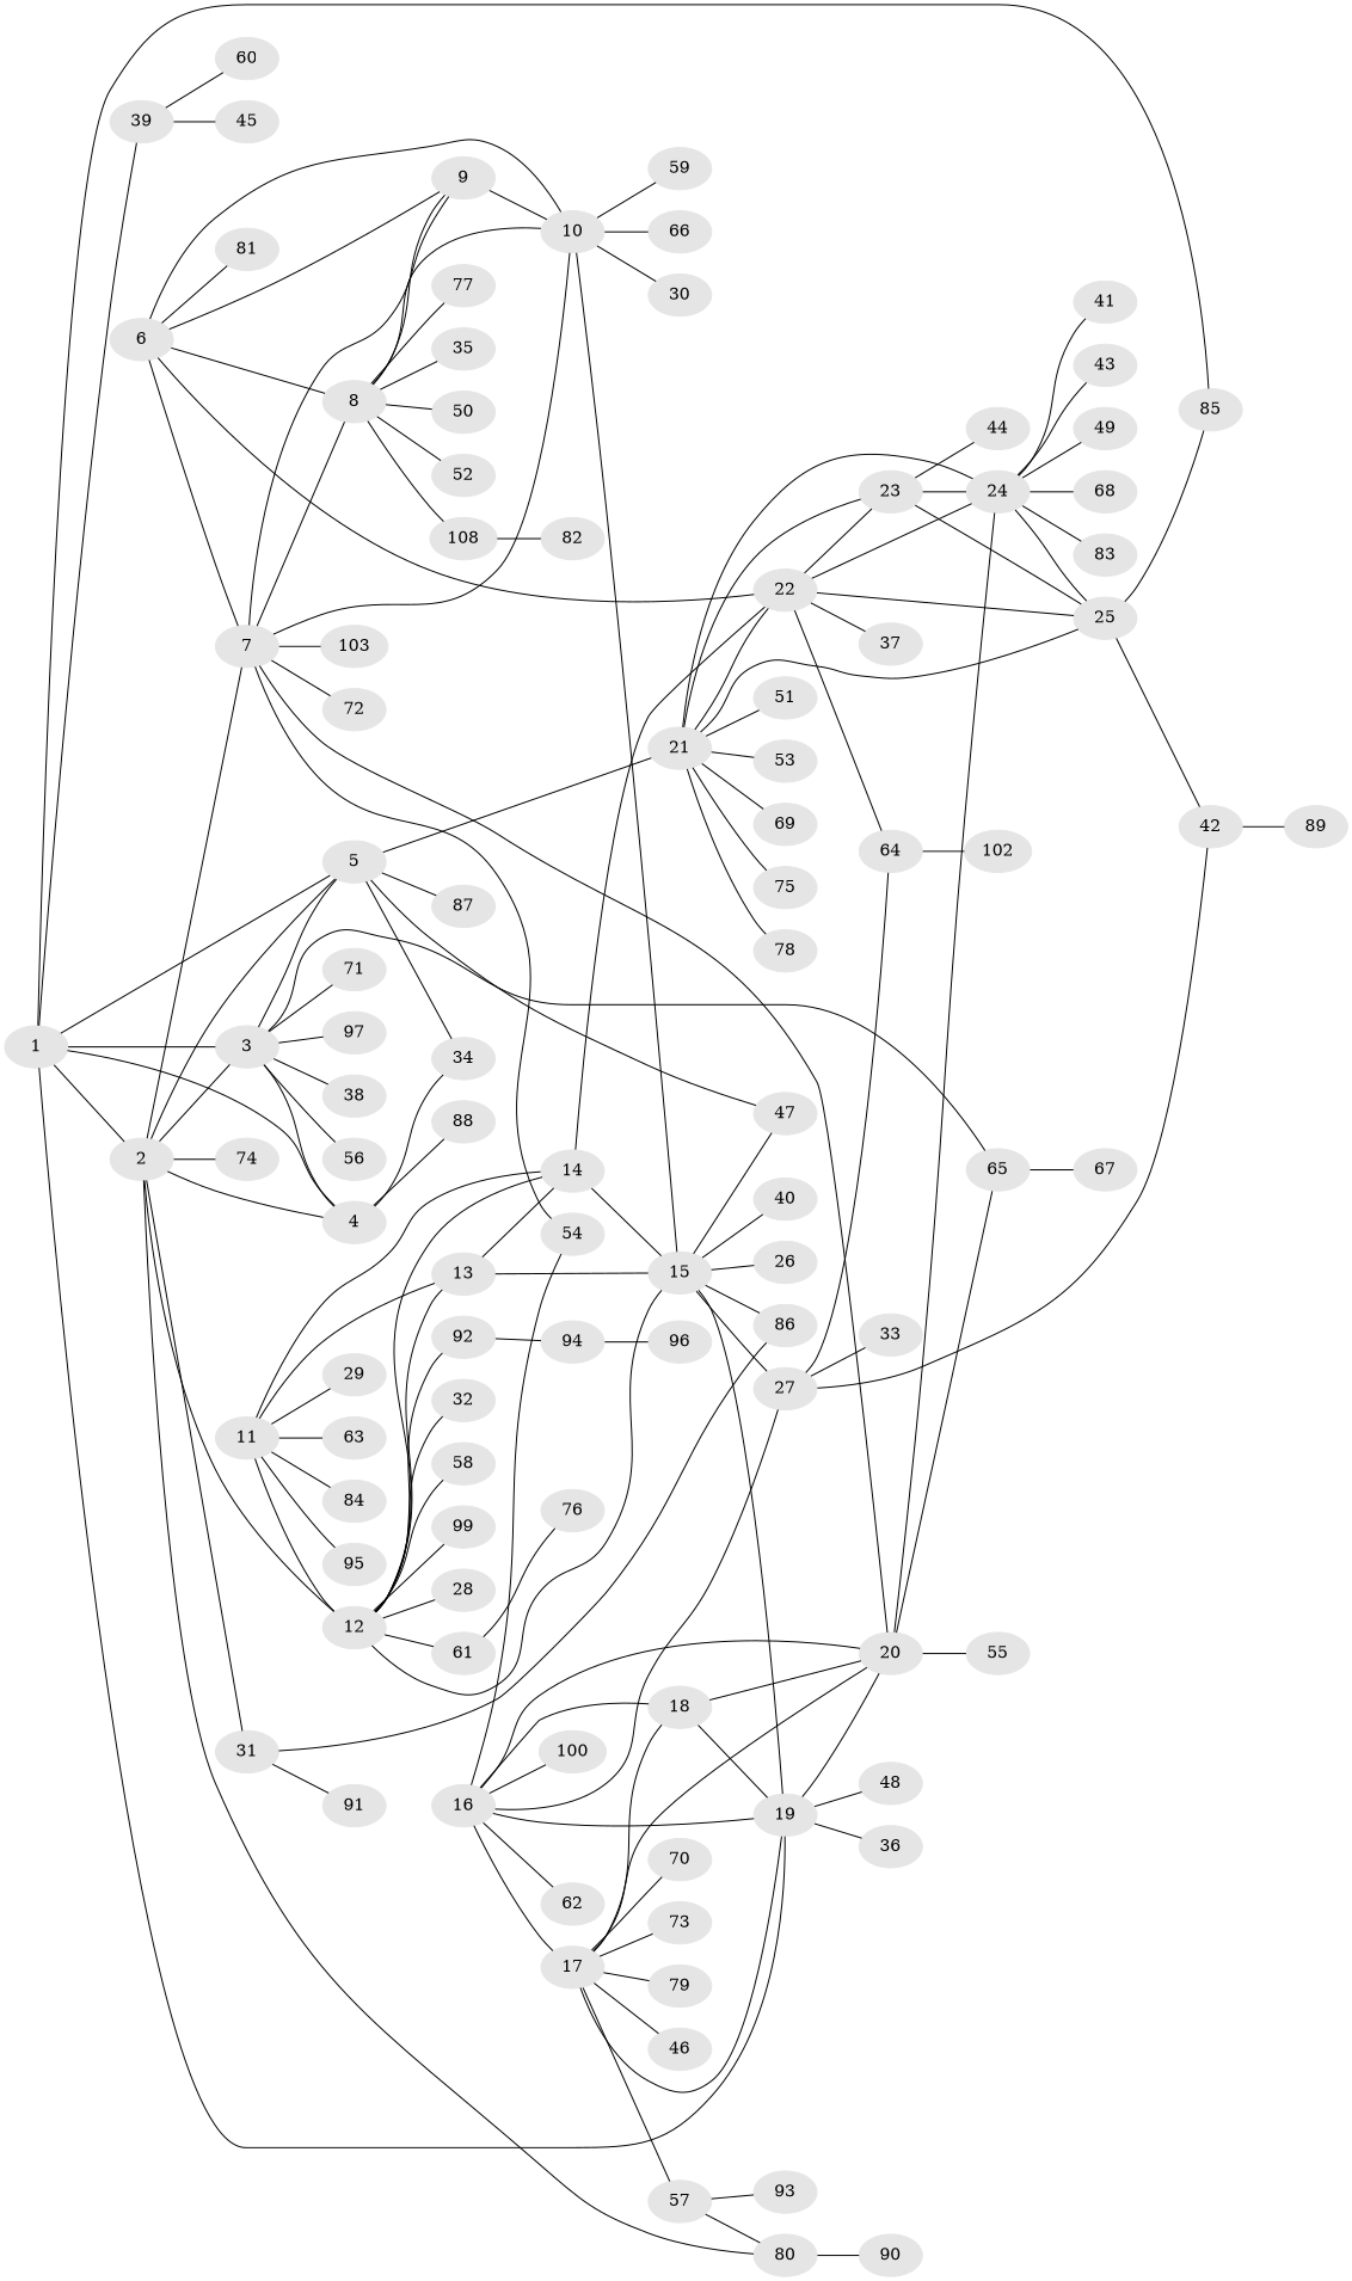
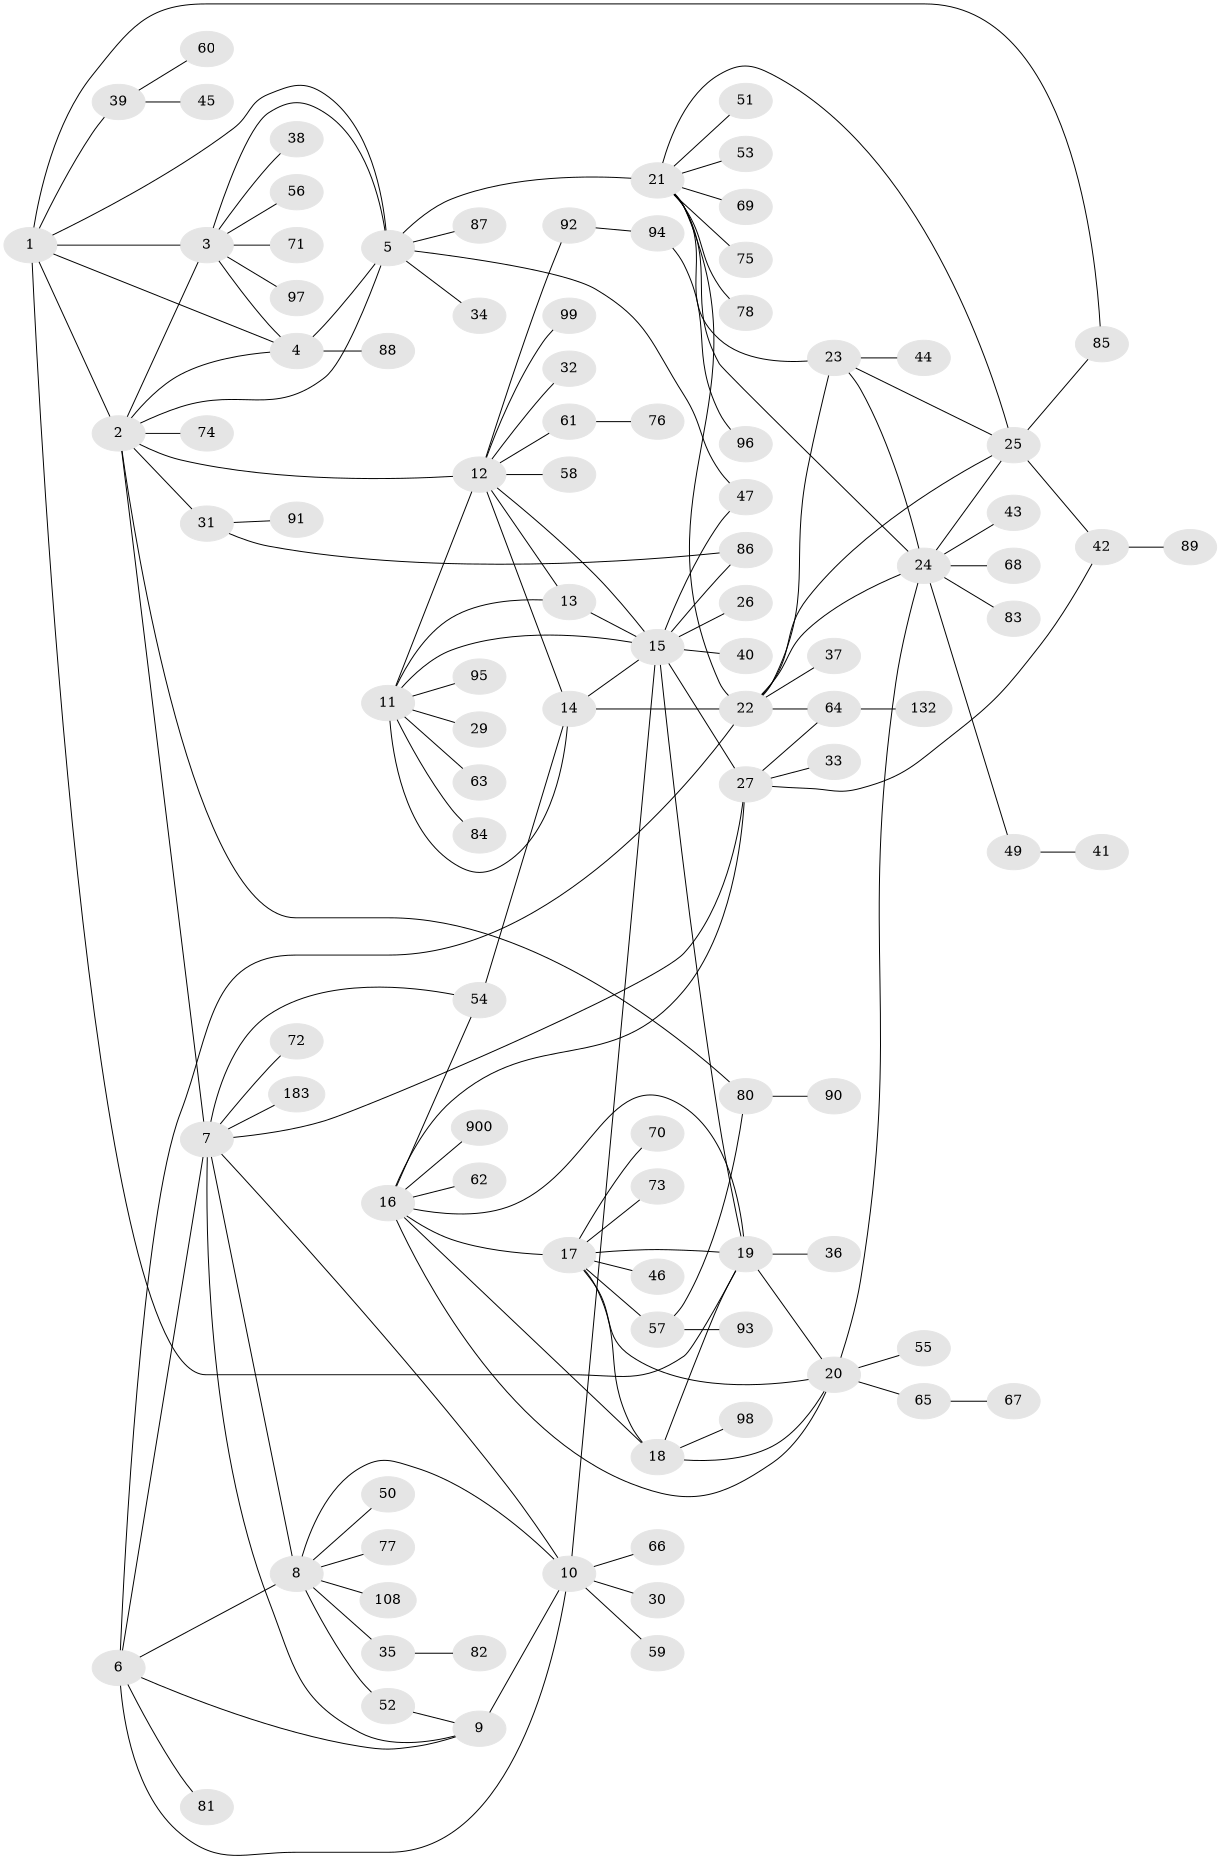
  graph {
    rankdir=LR
    node [color=gray90 style=filled]
    1
    2
    3
    4
    5
    19
    39
    85
    7
    12
    31
    74
    80
    38
    56
    65
    71
    97
    88
    21
    34
    47
    87
    20
    36
-   48
    45
    60
    8
    9
    10
    54
    72
-   103
+   103 [label=183]
    15
    13
    14
-   28
    32
    58
    61
    92
    99
    86
    91
    90
    67
    22
    24
    23
    25
    51
    53
    69
    75
    78
    6
    81
    35
    50
    52
    77
    n63 [label=108]
    30
    59
    66
    37
    64
    55
    82
    26
    27
    40
    11
    29
    63
    84
    95
    76
    94
    42
    33
    16
    17
    18
    62
-   100
+   100 [label=900]
    46
    57
    70
    73
-   79
+   98
    93
    41
    43
    49
    68
    83
    44
-   102
+   102 [label=132]
    89
    96
    1 -- 2
    1 -- 3
    1 -- 4
    1 -- 5
    1 -- 19
    1 -- 39
    1 -- 85
    2 -- 3
    2 -- 4
    2 -- 5
    2 -- 7
    2 -- 12
    2 -- 31
    2 -- 74
    2 -- 80
    3 -- 4
    3 -- 5
    3 -- 38
    3 -- 56
-   3 -- 65
    3 -- 71
    3 -- 97
-   4 -- 34
+   4 -- 5
    4 -- 88
    5 -- 21
    5 -- 34
    5 -- 47
    5 -- 87
    19 -- 20
    19 -- 36
-   19 -- 48
    39 -- 45
    39 -- 60
-   7 -- 20
+   7 -- 27
    7 -- 8
    7 -- 9
    7 -- 10
    7 -- 54
    7 -- 72
    7 -- 103
    12 -- 15
    12 -- 13
    12 -- 14
-   12 -- 28
    12 -- 32
    12 -- 58
    12 -- 61
    12 -- 92
    12 -- 99
    31 -- 86
    31 -- 91
    80 -- 90
    65 -- 67
    21 -- 22
    21 -- 24
    21 -- 23
    21 -- 25
    21 -- 51
    21 -- 53
    21 -- 69
    21 -- 75
    21 -- 78
    20 -- 65
    20 -- 24
    20 -- 55
-   8 -- 9
+   52 -- 9
    8 -- 10
    8 -- 35
    8 -- 50
    8 -- 52
    8 -- 77
    8 -- n63
    9 -- 10
    10 -- 15
    10 -- 30
    10 -- 59
    10 -- 66
    15 -- 19
    15 -- 47
    15 -- 86
    15 -- 26
    15 -- 27
    15 -- 40
    13 -- 15
-   13 -- 14
+   54 -- 14
    14 -- 15
    14 -- 22
    61 -- 76
    92 -- 94
    22 -- 24
    22 -- 23
    22 -- 25
    22 -- 37
    22 -- 64
    24 -- 25
-   24 -- 41
+   49 -- 41
    24 -- 43
    24 -- 49
    24 -- 68
    24 -- 83
    23 -- 24
    23 -- 25
    23 -- 44
    25 -- 85
    25 -- 42
    6 -- 7
    6 -- 8
    6 -- 9
    6 -- 10
    6 -- 22
    6 -- 81
-   n63 -- 82
+   35 -- 82
    64 -- 102
    27 -- 64
    27 -- 42
    27 -- 33
    11 -- 12
+   11 -- 15
    11 -- 13
    11 -- 14
    11 -- 29
    11 -- 63
    11 -- 84
    11 -- 95
    94 -- 96
    42 -- 89
    16 -- 19
    16 -- 20
    16 -- 54
    16 -- 27
    16 -- 17
    16 -- 18
    16 -- 62
    16 -- 100
    17 -- 19
    17 -- 20
    17 -- 18
    17 -- 46
    17 -- 57
    17 -- 70
    17 -- 73
-   17 -- 79
    18 -- 19
    18 -- 20
+   18 -- 98
    57 -- 80
    57 -- 93
  }
